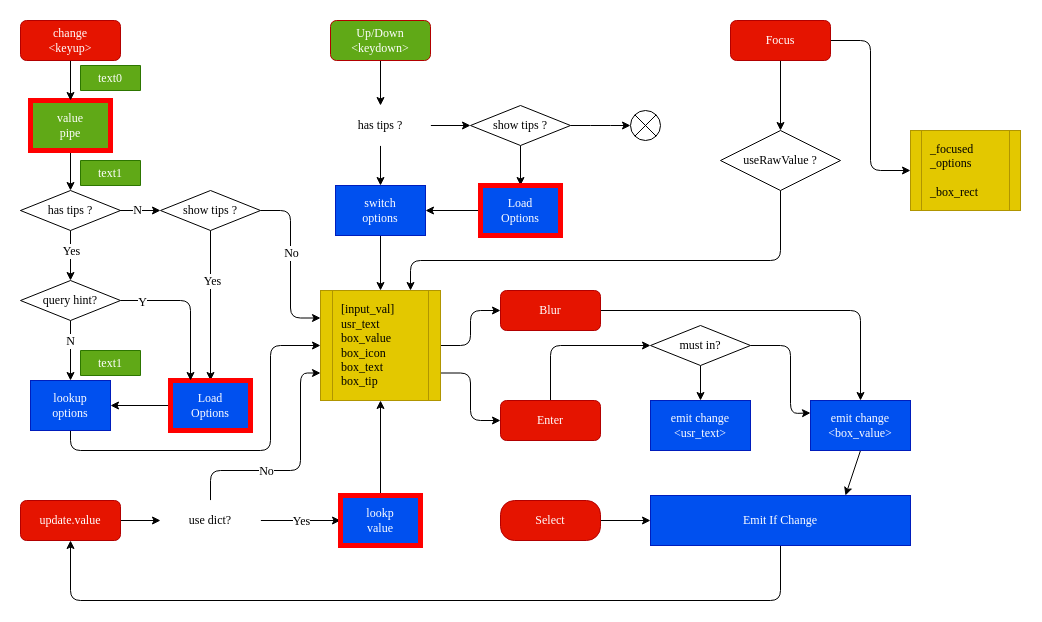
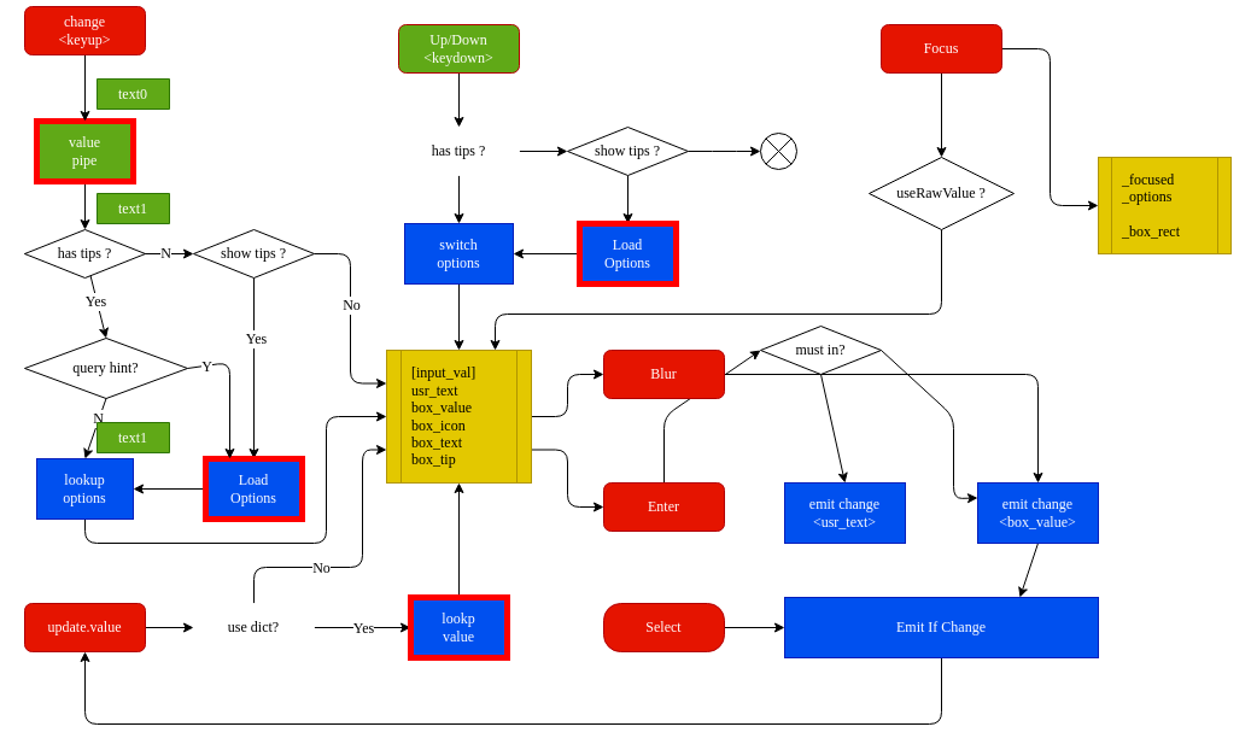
  <mxCell id="0" />
  <mxCell id="1" parent="0" />
  <mxCell id="2" style="edgeStyle=none;html=1;exitX=0.5;exitY=1;exitDx=0;exitDy=0;entryX=0.5;entryY=0;entryDx=0;entryDy=0;fontFamily=Verdana;fontSize=12;fontColor=default;" edge="1" parent="1" source="3" target="13"><mxGeometry relative="1" as="geometry" /></mxCell>
  <mxCell id="3" value="value &lt;br&gt;pipe" style="rounded=0;whiteSpace=wrap;html=1;fontFamily=Verdana;fillColor=#60a917;fontColor=#ffffff;strokeColor=#FF0000;strokeWidth=5;" vertex="1" parent="1"><mxGeometry x="30" y="100" width="80" height="50" as="geometry" /></mxCell>
  <mxCell id="4" style="edgeStyle=orthogonalEdgeStyle;html=1;exitX=0.5;exitY=1;exitDx=0;exitDy=0;fontFamily=Verdana;fontSize=12;fontColor=default;entryX=0;entryY=0.5;entryDx=0;entryDy=0;" edge="1" parent="1" source="5" target="36"><mxGeometry relative="1" as="geometry"><mxPoint x="280" y="370" as="targetPoint" /><Array as="points"><mxPoint x="70" y="450" /><mxPoint x="270" y="450" /><mxPoint x="270" y="345" /></Array></mxGeometry></mxCell>
  <mxCell id="5" value="lookup&lt;br&gt;options" style="rounded=0;whiteSpace=wrap;html=1;fontFamily=Verdana;fillColor=#0050ef;fontColor=#ffffff;strokeColor=#001DBC;" vertex="1" parent="1"><mxGeometry x="30" y="380" width="80" height="50" as="geometry" /></mxCell>
  <mxCell id="6" style="edgeStyle=none;html=1;exitX=0.5;exitY=1;exitDx=0;exitDy=0;entryX=0.75;entryY=0;entryDx=0;entryDy=0;fontFamily=Lucida Console;fontSize=12;fontColor=default;" edge="1" parent="1" source="7" target="69"><mxGeometry relative="1" as="geometry" /></mxCell>
  <mxCell id="7" value="emit change&lt;br&gt;&amp;lt;box_value&amp;gt;" style="rounded=0;whiteSpace=wrap;html=1;fontFamily=Verdana;fillColor=#0050ef;fontColor=#ffffff;strokeColor=#001DBC;" vertex="1" parent="1"><mxGeometry x="810" y="400" width="100" height="50" as="geometry" /></mxCell>
  <mxCell id="8" style="edgeStyle=none;html=1;exitX=0;exitY=0.5;exitDx=0;exitDy=0;fontFamily=Verdana;fontSize=12;fontColor=default;" edge="1" parent="1" source="13" target="41"><mxGeometry relative="1" as="geometry" /></mxCell>
  <mxCell id="9" value="No" style="edgeLabel;html=1;align=center;verticalAlign=middle;resizable=0;points=[];fontSize=12;fontFamily=Verdana;fontColor=default;" vertex="1" connectable="0" parent="8"><mxGeometry x="-0.48" y="2" relative="1" as="geometry"><mxPoint x="-7" y="-2" as="offset" /></mxGeometry></mxCell>
  <mxCell id="10" value="N" style="edgeLabel;html=1;align=center;verticalAlign=middle;resizable=0;points=[];fontSize=12;fontFamily=Verdana;fontColor=default;" vertex="1" connectable="0" parent="8"><mxGeometry x="0.657" y="1" relative="1" as="geometry"><mxPoint as="offset" /></mxGeometry></mxCell>
  <mxCell id="11" style="edgeStyle=none;html=1;entryX=0.5;entryY=0;entryDx=0;entryDy=0;fontFamily=Verdana;fontSize=12;fontColor=default;" edge="1" parent="1" source="13" target="48"><mxGeometry relative="1" as="geometry" /></mxCell>
  <mxCell id="12" value="Yes" style="edgeLabel;html=1;align=center;verticalAlign=middle;resizable=0;points=[];fontSize=12;fontFamily=Verdana;fontColor=default;" vertex="1" connectable="0" parent="11"><mxGeometry x="-0.44" y="-2" relative="1" as="geometry"><mxPoint x="2" y="6" as="offset" /></mxGeometry></mxCell>
  <mxCell id="13" value="has tips ?" style="rhombus;whiteSpace=wrap;html=1;rounded=0;strokeColor=default;fontFamily=Verdana;fontSize=12;fontColor=default;fillColor=default;" vertex="1" parent="1"><mxGeometry x="20" y="190" width="100" height="40" as="geometry" /></mxCell>
  <mxCell id="14" style="edgeStyle=none;html=1;exitX=0.5;exitY=1;exitDx=0;exitDy=0;fontFamily=Verdana;fontSize=12;fontColor=default;" edge="1" parent="1" source="15" target="3"><mxGeometry relative="1" as="geometry" /></mxCell>
- <mxCell id="15" value="change&lt;br&gt;&amp;lt;keyup&amp;gt;" style="rounded=1;whiteSpace=wrap;html=1;strokeColor=#B20000;fontFamily=Verdana;fontSize=12;fontColor=#ffffff;fillColor=#e51400;" vertex="1" parent="1"><mxGeometry x="20" y="20" width="100" height="40" as="geometry" /></mxCell>
+ <mxCell id="15" value="change&lt;br&gt;&amp;lt;keyup&amp;gt;" style="rounded=1;whiteSpace=wrap;html=1;strokeColor=#B20000;fontFamily=Verdana;fontSize=12;fontColor=#ffffff;fillColor=#e51400;" vertex="1" parent="1"><mxGeometry x="20" y="5" width="100" height="40" as="geometry" /></mxCell>
  <mxCell id="16" style="edgeStyle=none;html=1;exitX=0.5;exitY=1;exitDx=0;exitDy=0;fontFamily=Verdana;fontSize=12;fontColor=default;" edge="1" parent="1" source="17" target="26"><mxGeometry relative="1" as="geometry" /></mxCell>
  <mxCell id="17" value="Up/Down&lt;br&gt;&amp;lt;keydown&amp;gt;" style="rounded=1;whiteSpace=wrap;html=1;strokeColor=#B20000;fontFamily=Verdana;fontSize=12;fontColor=#ffffff;fillColor=#60a917;" vertex="1" parent="1"><mxGeometry x="330" y="20" width="100" height="40" as="geometry" /></mxCell>
  <mxCell id="18" style="edgeStyle=none;html=1;exitX=1;exitY=0.5;exitDx=0;exitDy=0;entryX=0;entryY=0.5;entryDx=0;entryDy=0;fontFamily=Lucida Console;fontSize=12;fontColor=default;" edge="1" parent="1" source="19" target="69"><mxGeometry relative="1" as="geometry" /></mxCell>
  <mxCell id="19" value="Select" style="rounded=1;whiteSpace=wrap;html=1;strokeColor=#B20000;fontFamily=Verdana;fontSize=12;fontColor=#ffffff;fillColor=#e51400;arcSize=35;" vertex="1" parent="1"><mxGeometry x="500" y="500" width="100" height="40" as="geometry" /></mxCell>
  <mxCell id="20" style="edgeStyle=orthogonalEdgeStyle;html=1;exitX=0.5;exitY=0;exitDx=0;exitDy=0;entryX=0;entryY=0.75;entryDx=0;entryDy=0;fontFamily=Lucida Console;fontSize=12;fontColor=default;" edge="1" parent="1" source="59" target="36"><mxGeometry relative="1" as="geometry"><Array as="points"><mxPoint x="210" y="470" /><mxPoint x="300" y="470" /><mxPoint x="300" y="373" /></Array></mxGeometry></mxCell>
  <mxCell id="21" value="No" style="edgeLabel;html=1;align=center;verticalAlign=middle;resizable=0;points=[];fontSize=12;fontFamily=Lucida Console;fontColor=default;" vertex="1" connectable="0" parent="20"><mxGeometry x="-0.281" relative="1" as="geometry"><mxPoint as="offset" /></mxGeometry></mxCell>
  <mxCell id="22" style="edgeStyle=none;html=1;exitX=1;exitY=0.5;exitDx=0;exitDy=0;entryX=0;entryY=0.5;entryDx=0;entryDy=0;fontFamily=Lucida Console;fontSize=12;fontColor=default;" edge="1" parent="1" source="23" target="59"><mxGeometry relative="1" as="geometry" /></mxCell>
  <mxCell id="23" value="update.value" style="rounded=1;whiteSpace=wrap;html=1;strokeColor=#B20000;fontFamily=Verdana;fontSize=12;fontColor=#ffffff;fillColor=#e51400;" vertex="1" parent="1"><mxGeometry x="20" y="500" width="100" height="40" as="geometry" /></mxCell>
  <mxCell id="24" style="edgeStyle=none;html=1;exitX=0.5;exitY=1;exitDx=0;exitDy=0;entryX=0.5;entryY=0;entryDx=0;entryDy=0;fontFamily=Verdana;fontSize=12;fontColor=default;" edge="1" parent="1" source="26" target="32"><mxGeometry relative="1" as="geometry" /></mxCell>
  <mxCell id="25" style="edgeStyle=none;html=1;exitX=1;exitY=0.5;exitDx=0;exitDy=0;fontFamily=Verdana;fontSize=12;fontColor=default;" edge="1" parent="1" source="26" target="51"><mxGeometry relative="1" as="geometry" /></mxCell>
  <mxCell id="26" value="has&amp;nbsp;tips ?" style="rhombus;whiteSpace=wrap;html=1;rounded=0;strokeColor=#fff;fontFamily=Verdana;fontSize=12;fontColor=default;fillColor=default;" vertex="1" parent="1"><mxGeometry x="330" y="105" width="100" height="40" as="geometry" /></mxCell>
  <mxCell id="27" style="edgeStyle=none;html=1;exitX=0.5;exitY=0;exitDx=0;exitDy=0;entryX=0;entryY=0.5;entryDx=0;entryDy=0;fontFamily=Lucida Console;fontSize=12;fontColor=default;" edge="1" parent="1" source="28" target="64"><mxGeometry relative="1" as="geometry"><Array as="points"><mxPoint x="550" y="345" /></Array></mxGeometry></mxCell>
  <mxCell id="28" value="Enter" style="rounded=1;whiteSpace=wrap;html=1;strokeColor=#B20000;fontFamily=Verdana;fontSize=12;fontColor=#ffffff;fillColor=#e51400;" vertex="1" parent="1"><mxGeometry x="500" y="400" width="100" height="40" as="geometry" /></mxCell>
  <mxCell id="29" style="edgeStyle=orthogonalEdgeStyle;html=1;exitX=1;exitY=0.5;exitDx=0;exitDy=0;entryX=0.5;entryY=0;entryDx=0;entryDy=0;fontFamily=Lucida Console;fontSize=12;fontColor=default;" edge="1" parent="1" source="30" target="7"><mxGeometry relative="1" as="geometry" /></mxCell>
  <mxCell id="30" value="Blur" style="rounded=1;whiteSpace=wrap;html=1;strokeColor=#B20000;fontFamily=Verdana;fontSize=12;fontColor=#ffffff;fillColor=#e51400;" vertex="1" parent="1"><mxGeometry x="500" y="290" width="100" height="40" as="geometry" /></mxCell>
  <mxCell id="31" style="edgeStyle=none;html=1;exitX=0.5;exitY=1;exitDx=0;exitDy=0;entryX=0.5;entryY=0;entryDx=0;entryDy=0;fontFamily=Verdana;fontSize=12;fontColor=default;" edge="1" parent="1" source="32" target="36"><mxGeometry relative="1" as="geometry" /></mxCell>
  <mxCell id="32" value="switch&lt;br&gt;options" style="rounded=0;whiteSpace=wrap;html=1;fontFamily=Verdana;fillColor=#0050ef;fontColor=#ffffff;strokeColor=#001DBC;" vertex="1" parent="1"><mxGeometry x="335" y="185" width="90" height="50" as="geometry" /></mxCell>
  <mxCell id="33" style="edgeStyle=elbowEdgeStyle;html=1;exitX=1;exitY=0.5;exitDx=0;exitDy=0;entryX=0;entryY=0.5;entryDx=0;entryDy=0;fontFamily=Lucida Console;fontSize=12;fontColor=default;" edge="1" parent="1" source="36" target="30"><mxGeometry relative="1" as="geometry" /></mxCell>
  <mxCell id="34" style="edgeStyle=orthogonalEdgeStyle;html=1;exitX=1;exitY=0.75;exitDx=0;exitDy=0;fontFamily=Lucida Console;fontSize=12;fontColor=default;entryX=0;entryY=0.5;entryDx=0;entryDy=0;" edge="1" parent="1" source="36" target="28"><mxGeometry relative="1" as="geometry" /></mxCell>
  <mxCell id="35" style="edgeStyle=orthogonalEdgeStyle;html=1;exitX=0.5;exitY=1;exitDx=0;exitDy=0;fontFamily=Lucida Console;fontSize=12;fontColor=default;entryX=0.75;entryY=0;entryDx=0;entryDy=0;startArrow=none;" edge="1" parent="1" source="78" target="36"><mxGeometry relative="1" as="geometry"><mxPoint x="780" y="200" as="sourcePoint" /><Array as="points"><mxPoint x="780" y="260" /><mxPoint x="410" y="260" /></Array></mxGeometry></mxCell>
  <mxCell id="36" value="[input_val]&lt;br&gt;usr_text&lt;br&gt;box_value&lt;br&gt;box_icon&lt;br&gt;box_text&lt;br&gt;box_tip" style="shape=process;whiteSpace=wrap;html=1;backgroundOutline=1;rounded=0;strokeColor=#B09500;fontFamily=Lucida Console;fontSize=12;fontColor=#000000;fillColor=#e3c800;align=left;spacingLeft=7;" vertex="1" parent="1"><mxGeometry x="320" y="290" width="120" height="110" as="geometry" /></mxCell>
  <mxCell id="37" style="edgeStyle=none;html=1;exitX=0.5;exitY=1;exitDx=0;exitDy=0;fontFamily=Verdana;fontSize=12;fontColor=default;entryX=0.5;entryY=0;entryDx=0;entryDy=0;" edge="1" parent="1" source="41" target="43"><mxGeometry relative="1" as="geometry"><mxPoint x="150" y="250" as="targetPoint" /><Array as="points" /></mxGeometry></mxCell>
  <mxCell id="38" value="Yes" style="edgeLabel;html=1;align=center;verticalAlign=middle;resizable=0;points=[];fontSize=12;fontFamily=Verdana;fontColor=default;" vertex="1" connectable="0" parent="37"><mxGeometry x="-0.4" y="1" relative="1" as="geometry"><mxPoint y="5" as="offset" /></mxGeometry></mxCell>
  <mxCell id="39" style="edgeStyle=orthogonalEdgeStyle;html=1;exitX=1;exitY=0.5;exitDx=0;exitDy=0;entryX=0;entryY=0.25;entryDx=0;entryDy=0;fontFamily=Verdana;fontSize=12;fontColor=default;" edge="1" parent="1" source="41" target="36"><mxGeometry relative="1" as="geometry" /></mxCell>
  <mxCell id="40" value="No" style="edgeLabel;html=1;align=center;verticalAlign=middle;resizable=0;points=[];fontSize=12;fontFamily=Verdana;fontColor=default;" vertex="1" connectable="0" parent="39"><mxGeometry x="-0.6" relative="1" as="geometry"><mxPoint y="38" as="offset" /></mxGeometry></mxCell>
  <mxCell id="41" value="show tips ?" style="rhombus;whiteSpace=wrap;html=1;rounded=0;strokeColor=default;fontFamily=Verdana;fontSize=12;fontColor=default;fillColor=default;" vertex="1" parent="1"><mxGeometry x="160" y="190" width="100" height="40" as="geometry" /></mxCell>
  <mxCell id="42" style="edgeStyle=none;html=1;entryX=1;entryY=0.5;entryDx=0;entryDy=0;fontFamily=Verdana;fontSize=12;fontColor=default;" edge="1" parent="1" source="43" target="5"><mxGeometry relative="1" as="geometry" /></mxCell>
  <mxCell id="43" value="Load&lt;br&gt;Options" style="rounded=0;whiteSpace=wrap;html=1;fontFamily=Verdana;fillColor=#0050ef;fontColor=#ffffff;strokeColor=#FF0000;strokeWidth=5;" vertex="1" parent="1"><mxGeometry x="170" y="380" width="80" height="50" as="geometry" /></mxCell>
  <mxCell id="44" style="edgeStyle=none;html=1;exitX=1;exitY=0.5;exitDx=0;exitDy=0;entryX=0.25;entryY=0;entryDx=0;entryDy=0;fontFamily=Verdana;fontSize=12;fontColor=default;" edge="1" parent="1" source="48" target="43"><mxGeometry relative="1" as="geometry"><Array as="points"><mxPoint x="190" y="300" /></Array></mxGeometry></mxCell>
  <mxCell id="45" value="Y" style="edgeLabel;html=1;align=center;verticalAlign=middle;resizable=0;points=[];fontSize=12;fontFamily=Verdana;fontColor=default;" vertex="1" connectable="0" parent="44"><mxGeometry x="-0.72" y="-1" relative="1" as="geometry"><mxPoint as="offset" /></mxGeometry></mxCell>
  <mxCell id="46" style="edgeStyle=none;html=1;exitX=0.5;exitY=1;exitDx=0;exitDy=0;entryX=0.5;entryY=0;entryDx=0;entryDy=0;fontFamily=Verdana;fontSize=12;fontColor=default;" edge="1" parent="1" source="48" target="5"><mxGeometry relative="1" as="geometry" /></mxCell>
  <mxCell id="47" value="N" style="edgeLabel;html=1;align=center;verticalAlign=middle;resizable=0;points=[];fontSize=12;fontFamily=Verdana;fontColor=default;" vertex="1" connectable="0" parent="46"><mxGeometry x="-0.333" y="-1" relative="1" as="geometry"><mxPoint as="offset" /></mxGeometry></mxCell>
- <mxCell id="48" value="query hint?" style="rhombus;whiteSpace=wrap;html=1;rounded=0;strokeColor=default;fontFamily=Verdana;fontSize=12;fontColor=default;fillColor=default;" vertex="1" parent="1"><mxGeometry x="20" y="280" width="100" height="40" as="geometry" /></mxCell>
+ <mxCell id="48" value="query hint?" style="rhombus;whiteSpace=wrap;html=1;rounded=0;strokeColor=default;fontFamily=Verdana;fontSize=12;fontColor=default;fillColor=default;" vertex="1" parent="1"><mxGeometry x="20" y="280" width="135" height="50" as="geometry" /></mxCell>
  <mxCell id="49" style="edgeStyle=none;html=1;exitX=0.5;exitY=1;exitDx=0;exitDy=0;entryX=0.5;entryY=0;entryDx=0;entryDy=0;fontFamily=Verdana;fontSize=12;fontColor=default;" edge="1" parent="1" source="51" target="53"><mxGeometry relative="1" as="geometry" /></mxCell>
  <mxCell id="50" style="edgeStyle=none;html=1;exitX=1;exitY=0.5;exitDx=0;exitDy=0;entryX=0;entryY=0.5;entryDx=0;entryDy=0;fontFamily=Lucida Console;fontSize=12;fontColor=default;" edge="1" parent="1" source="51" target="73"><mxGeometry relative="1" as="geometry"><Array as="points"><mxPoint x="600" y="125" /></Array></mxGeometry></mxCell>
  <mxCell id="51" value="show tips ?" style="rhombus;whiteSpace=wrap;html=1;rounded=0;strokeColor=default;fontFamily=Verdana;fontSize=12;fontColor=default;fillColor=default;" vertex="1" parent="1"><mxGeometry x="470" y="105" width="100" height="40" as="geometry" /></mxCell>
  <mxCell id="52" style="edgeStyle=none;html=1;exitX=0;exitY=0.5;exitDx=0;exitDy=0;fontFamily=Verdana;fontSize=12;fontColor=default;" edge="1" parent="1" source="53" target="32"><mxGeometry relative="1" as="geometry" /></mxCell>
  <mxCell id="53" value="Load&lt;br&gt;Options" style="rounded=0;whiteSpace=wrap;html=1;fontFamily=Verdana;fillColor=#0050ef;fontColor=#ffffff;strokeColor=#FF0000;strokeWidth=5;" vertex="1" parent="1"><mxGeometry x="480" y="185" width="80" height="50" as="geometry" /></mxCell>
  <mxCell id="54" value="N" style="text;strokeColor=none;fillColor=none;html=1;fontSize=12;fontStyle=0;verticalAlign=middle;align=center;fillStyle=auto;fontFamily=Verdana;fontColor=#FFFFFF;rounded=0;" vertex="1" parent="1"><mxGeometry x="350" y="145" width="20" height="30" as="geometry" /></mxCell>
  <mxCell id="55" value="Y" style="text;strokeColor=none;fillColor=none;html=1;fontSize=12;fontStyle=0;verticalAlign=middle;align=center;fillStyle=auto;fontFamily=Verdana;fontColor=#FFFFFF;rounded=0;" vertex="1" parent="1"><mxGeometry x="440" y="90" width="20" height="30" as="geometry" /></mxCell>
  <mxCell id="56" value="Y" style="text;strokeColor=none;fillColor=none;html=1;fontSize=12;fontStyle=0;verticalAlign=middle;align=center;fillStyle=auto;fontFamily=Verdana;fontColor=#FFFFFF;rounded=0;" vertex="1" parent="1"><mxGeometry x="520" y="145" width="20" height="30" as="geometry" /></mxCell>
  <mxCell id="57" style="edgeStyle=none;html=1;exitX=1;exitY=0.5;exitDx=0;exitDy=0;entryX=0;entryY=0.5;entryDx=0;entryDy=0;fontFamily=Lucida Console;fontSize=12;fontColor=default;" edge="1" parent="1" source="59" target="61"><mxGeometry relative="1" as="geometry" /></mxCell>
  <mxCell id="58" value="Yes" style="edgeLabel;html=1;align=center;verticalAlign=middle;resizable=0;points=[];fontSize=12;fontFamily=Lucida Console;fontColor=default;" vertex="1" connectable="0" parent="57"><mxGeometry x="0.325" y="1" relative="1" as="geometry"><mxPoint x="-13" y="1" as="offset" /></mxGeometry></mxCell>
  <mxCell id="59" value="use dict?" style="rhombus;whiteSpace=wrap;html=1;rounded=0;strokeColor=#fff;fontFamily=Verdana;fontSize=12;fontColor=default;fillColor=default;" vertex="1" parent="1"><mxGeometry x="160" y="500" width="100" height="40" as="geometry" /></mxCell>
  <mxCell id="60" style="edgeStyle=none;html=1;entryX=0.5;entryY=1;entryDx=0;entryDy=0;fontFamily=Lucida Console;fontSize=12;fontColor=default;" edge="1" parent="1" source="61" target="36"><mxGeometry relative="1" as="geometry" /></mxCell>
  <mxCell id="61" value="lookp&lt;br&gt;value" style="rounded=0;whiteSpace=wrap;html=1;fontFamily=Verdana;fillColor=#0050ef;fontColor=#ffffff;strokeColor=#FF0000;strokeWidth=5;" vertex="1" parent="1"><mxGeometry x="340" y="495" width="80" height="50" as="geometry" /></mxCell>
  <mxCell id="62" style="edgeStyle=none;html=1;exitX=1;exitY=0.5;exitDx=0;exitDy=0;entryX=0;entryY=0.25;entryDx=0;entryDy=0;fontFamily=Lucida Console;fontSize=12;fontColor=default;" edge="1" parent="1" source="64" target="7"><mxGeometry relative="1" as="geometry"><Array as="points"><mxPoint x="790" y="345" /><mxPoint x="790" y="413" /></Array></mxGeometry></mxCell>
  <mxCell id="63" style="edgeStyle=none;html=1;exitX=0.5;exitY=1;exitDx=0;exitDy=0;fontFamily=Lucida Console;fontSize=12;fontColor=default;entryX=0.5;entryY=0;entryDx=0;entryDy=0;" edge="1" parent="1" source="64" target="65"><mxGeometry relative="1" as="geometry"><mxPoint x="640" y="400" as="targetPoint" /></mxGeometry></mxCell>
- <mxCell id="64" value="must in?" style="rhombus;whiteSpace=wrap;html=1;rounded=0;strokeColor=default;fontFamily=Verdana;fontSize=12;fontColor=default;fillColor=default;" vertex="1" parent="1"><mxGeometry x="650" y="325" width="100" height="40" as="geometry" /></mxCell>
+ <mxCell id="64" value="must in?" style="rhombus;whiteSpace=wrap;html=1;rounded=0;strokeColor=default;fontFamily=Verdana;fontSize=12;fontColor=default;fillColor=default;" vertex="1" parent="1"><mxGeometry x="630" y="270" width="100" height="40" as="geometry" /></mxCell>
  <mxCell id="65" value="emit change&lt;br&gt;&amp;lt;usr_text&amp;gt;" style="rounded=0;whiteSpace=wrap;html=1;fontFamily=Verdana;fillColor=#0050ef;fontColor=#ffffff;strokeColor=#001DBC;" vertex="1" parent="1"><mxGeometry x="650" y="400" width="100" height="50" as="geometry" /></mxCell>
  <mxCell id="66" value="Y" style="text;strokeColor=none;fillColor=none;html=1;fontSize=12;fontStyle=0;verticalAlign=middle;align=center;fillStyle=auto;fontFamily=Verdana;fontColor=#FFFFFF;rounded=0;" vertex="1" parent="1"><mxGeometry x="760" y="350" width="20" height="30" as="geometry" /></mxCell>
  <mxCell id="67" value="N" style="text;strokeColor=none;fillColor=none;html=1;fontSize=12;fontStyle=0;verticalAlign=middle;align=center;fillStyle=auto;fontFamily=Verdana;fontColor=#FFFFFF;rounded=0;" vertex="1" parent="1"><mxGeometry x="670" y="365" width="20" height="30" as="geometry" /></mxCell>
  <mxCell id="68" style="edgeStyle=none;html=1;exitX=0.5;exitY=1;exitDx=0;exitDy=0;entryX=0.5;entryY=1;entryDx=0;entryDy=0;fontFamily=Lucida Console;fontSize=12;fontColor=default;" edge="1" parent="1" source="69" target="23"><mxGeometry relative="1" as="geometry"><Array as="points"><mxPoint x="780" y="600" /><mxPoint x="70" y="600" /></Array></mxGeometry></mxCell>
  <mxCell id="69" value="Emit If Change" style="rounded=0;whiteSpace=wrap;html=1;fontFamily=Verdana;fillColor=#0050ef;fontColor=#ffffff;strokeColor=#001DBC;" vertex="1" parent="1"><mxGeometry x="650" y="495" width="260" height="50" as="geometry" /></mxCell>
  <mxCell id="70" value="text0" style="shape=parallelogram;perimeter=parallelogramPerimeter;whiteSpace=wrap;html=1;fixedSize=1;rounded=0;strokeColor=#2D7600;fontFamily=Lucida Console;fontSize=12;fontColor=#ffffff;fillColor=#60a917;size=0;" vertex="1" parent="1"><mxGeometry x="80" y="65" width="60" height="25" as="geometry" /></mxCell>
  <mxCell id="71" value="text1" style="shape=parallelogram;perimeter=parallelogramPerimeter;whiteSpace=wrap;html=1;fixedSize=1;rounded=0;strokeColor=#2D7600;fontFamily=Lucida Console;fontSize=12;fontColor=#ffffff;fillColor=#60a917;size=0;" vertex="1" parent="1"><mxGeometry x="80" y="160" width="60" height="25" as="geometry" /></mxCell>
  <mxCell id="72" value="text1" style="shape=parallelogram;perimeter=parallelogramPerimeter;whiteSpace=wrap;html=1;fixedSize=1;rounded=0;strokeColor=#2D7600;fontFamily=Lucida Console;fontSize=12;fontColor=#ffffff;fillColor=#60a917;size=0;" vertex="1" parent="1"><mxGeometry x="80" y="350" width="60" height="25" as="geometry" /></mxCell>
  <mxCell id="73" value="" style="shape=sumEllipse;perimeter=ellipsePerimeter;whiteSpace=wrap;html=1;backgroundOutline=1;rounded=0;strokeColor=default;fontFamily=Lucida Console;fontSize=12;fontColor=default;fillColor=default;" vertex="1" parent="1"><mxGeometry x="630" y="110" width="30" height="30" as="geometry" /></mxCell>
  <mxCell id="74" value="N" style="text;strokeColor=none;fillColor=none;html=1;fontSize=12;fontStyle=0;verticalAlign=middle;align=center;fillStyle=auto;fontFamily=Verdana;fontColor=#FFFFFF;rounded=0;" vertex="1" parent="1"><mxGeometry x="590" y="90" width="20" height="30" as="geometry" /></mxCell>
  <mxCell id="75" style="edgeStyle=orthogonalEdgeStyle;html=1;exitX=0.5;exitY=1;exitDx=0;exitDy=0;entryX=0.5;entryY=0;entryDx=0;entryDy=0;fontFamily=Lucida Console;fontSize=12;fontColor=default;" edge="1" parent="1" source="77" target="78"><mxGeometry relative="1" as="geometry" /></mxCell>
  <mxCell id="76" style="edgeStyle=orthogonalEdgeStyle;html=1;exitX=1;exitY=0.5;exitDx=0;exitDy=0;entryX=0;entryY=0.5;entryDx=0;entryDy=0;fontFamily=Lucida Console;fontSize=12;fontColor=default;" edge="1" parent="1" source="77" target="80"><mxGeometry relative="1" as="geometry" /></mxCell>
  <mxCell id="77" value="Focus" style="rounded=1;whiteSpace=wrap;html=1;strokeColor=#B20000;fontFamily=Verdana;fontSize=12;fontColor=#ffffff;fillColor=#e51400;" vertex="1" parent="1"><mxGeometry x="730" y="20" width="100" height="40" as="geometry" /></mxCell>
  <mxCell id="78" value="useRawValue ?" style="rhombus;whiteSpace=wrap;html=1;rounded=0;strokeColor=default;fontFamily=Verdana;fontSize=12;fontColor=default;fillColor=default;" vertex="1" parent="1"><mxGeometry x="720" y="130" width="120" height="60" as="geometry" /></mxCell>
  <mxCell id="79" value="Y: input_val = box_value" style="text;strokeColor=none;fillColor=none;html=1;fontSize=12;fontStyle=0;verticalAlign=middle;align=center;fillStyle=auto;fontFamily=Verdana;fontColor=#FFFFFF;rounded=0;" vertex="1" parent="1"><mxGeometry x="590" y="230" width="170" height="30" as="geometry" /></mxCell>
  <mxCell id="80" value="_focused&lt;br&gt;_options&lt;br&gt;&lt;br&gt;_box_rect" style="shape=process;whiteSpace=wrap;html=1;backgroundOutline=1;rounded=0;strokeColor=#B09500;fontFamily=Lucida Console;fontSize=12;fontColor=#000000;fillColor=#e3c800;align=left;spacingLeft=7;" vertex="1" parent="1"><mxGeometry x="910" y="130" width="110" height="80" as="geometry" /></mxCell>
  <mxCell id="81" value="1. focused = true" style="text;strokeColor=none;fillColor=none;html=1;fontSize=12;fontStyle=0;verticalAlign=middle;align=center;fillStyle=auto;fontFamily=Verdana;fontColor=#FFFFFF;rounded=0;" vertex="1" parent="1"><mxGeometry x="870" y="60" width="130" height="30" as="geometry" /></mxCell>
  <mxCell id="82" value="2. update value" style="text;strokeColor=none;fillColor=none;html=1;fontSize=12;fontStyle=0;verticalAlign=middle;align=center;fillStyle=auto;fontFamily=Verdana;fontColor=#FFFFFF;rounded=0;" vertex="1" parent="1"><mxGeometry x="680" y="75" width="100" height="30" as="geometry" /></mxCell>
